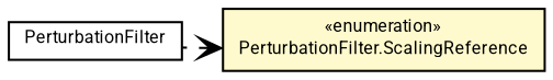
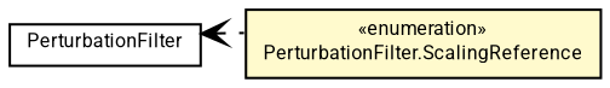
  digraph {
    nodesep=0.15
    rankdir=LR
    ranksep=0.25
    node [fontcolor=black fontname=Roboto fontsize=8 margin=0 shape=plaintext]
    n1 [height=0 label=<<table title="de.lmu.ifi.dbs.elki.datasource.filter.transform.PerturbationFilter" border="0" cellborder="1" cellspacing="0" cellpadding="2" href="PerturbationFilter.html" target="_parent"> 		<tr><td><table border="0" cellspacing="0" cellpadding="1"> 		<tr><td align="center" balign="center"> <font face="Roboto">PerturbationFilter</font> </td></tr> 		</table></td></tr> 		</table>> width=0]
    n2 [height=0 label=<<table title="de.lmu.ifi.dbs.elki.datasource.filter.transform.PerturbationFilter.ScalingReference" border="0" cellborder="1" cellspacing="0" cellpadding="2" bgcolor="lemonChiffon" href="PerturbationFilter.ScalingReference.html" target="_parent"> 		<tr><td><table border="0" cellspacing="0" cellpadding="1"> 		<tr><td align="center" balign="center"> &#171;enumeration&#187; </td></tr> 		<tr><td align="center" balign="center"> <font face="Roboto">PerturbationFilter.ScalingReference</font> </td></tr> 		</table></td></tr> 		</table>> width=0]
-   n1 -> n2 [arrowhead=open color=black fontname=Roboto fontsize=7 labelfontname=Roboto labelfontsize=7 weight=1 style=dotted]
+   n2 -> n1 [arrowhead=open color=black fontname=Roboto fontsize=7 labelfontname=Roboto labelfontsize=7 weight=1 style=dotted]
  }
